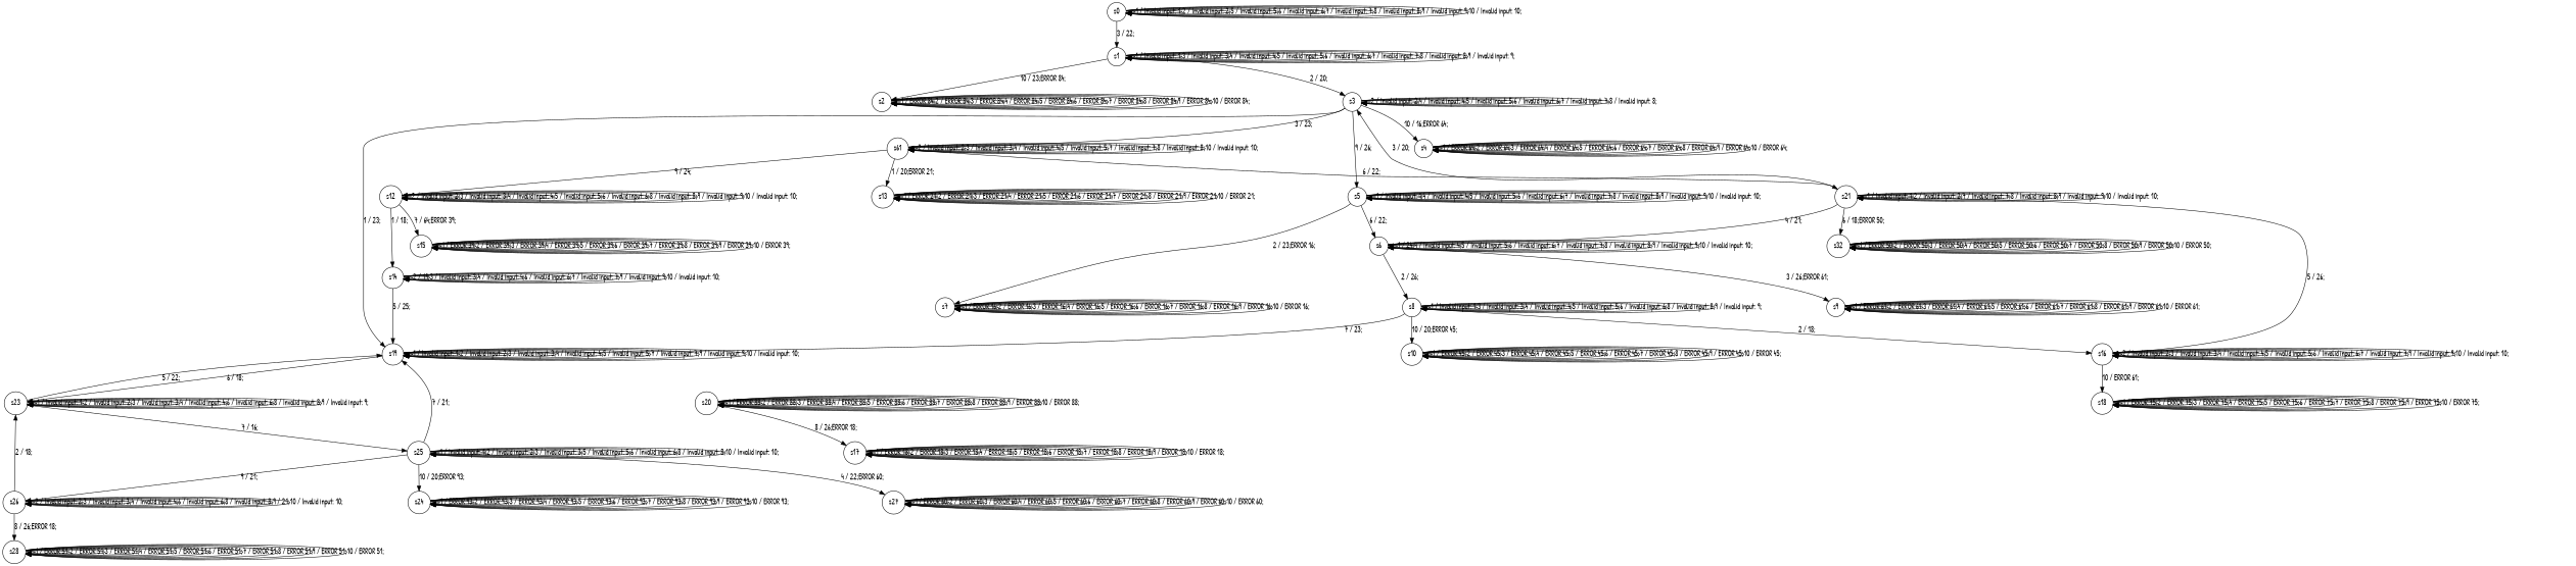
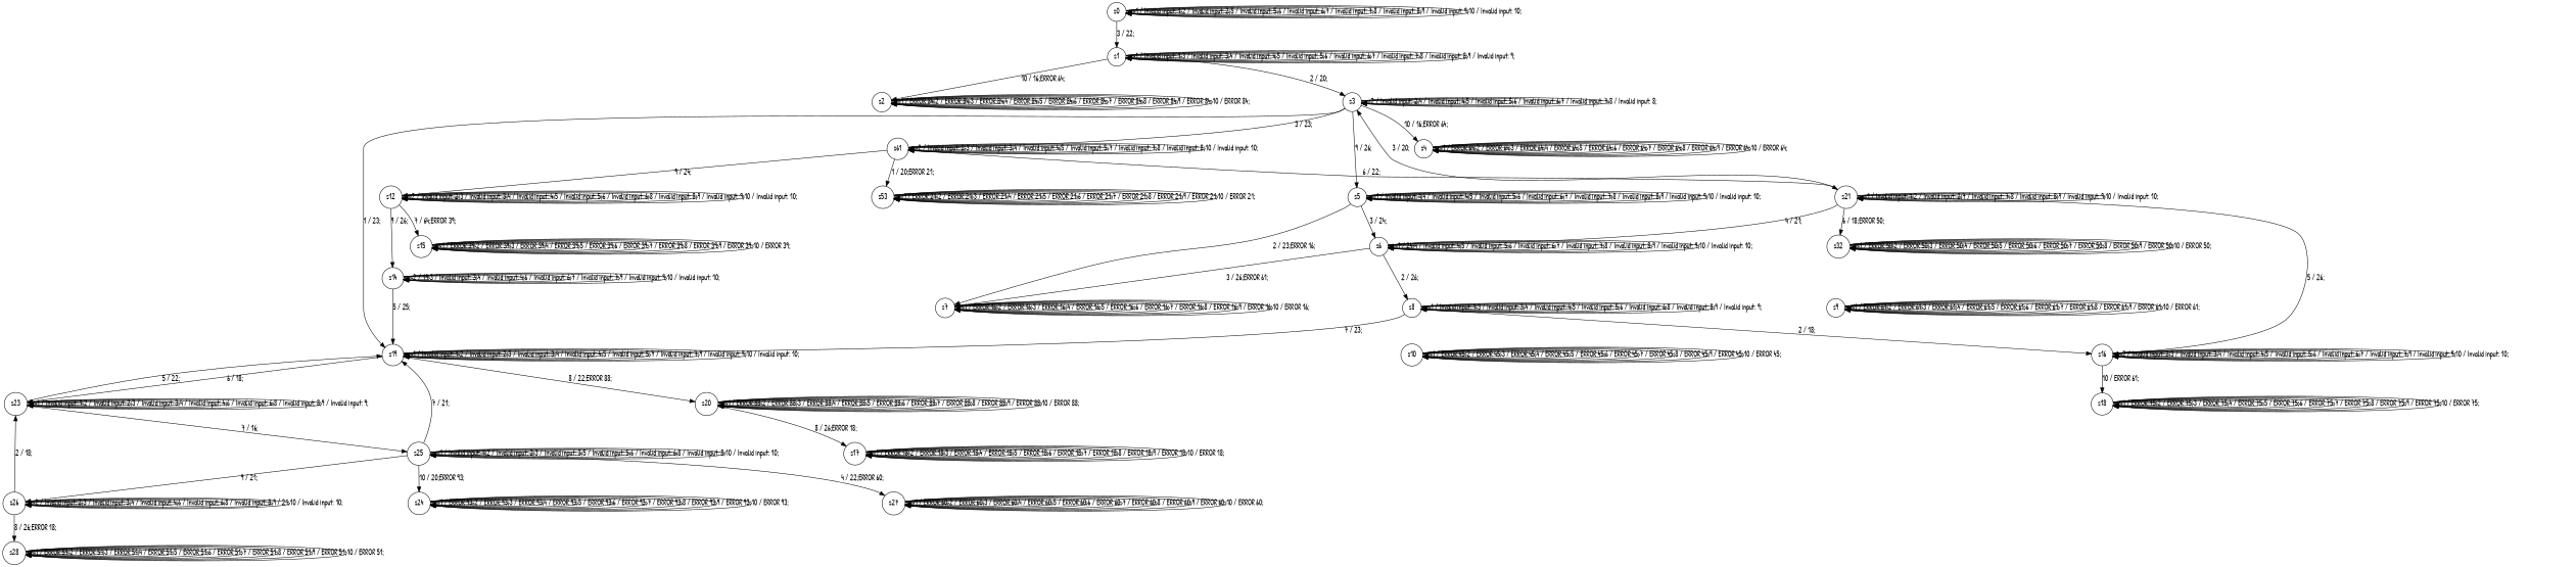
  digraph {
    fontname="Patrick Hand"
    node [fontname="Patrick Hand" shape=circle]
    edge [fontname="Patrick Hand"]
    n1 [label=s0]
    n2 [label=s1]
    n3 [label=s2]
    n4 [label=s3]
    n5 [label=s19]
    n6 [label=s20]
    n7 [label=s23]
    n8 [label=s4]
    n9 [label=s5]
    n10 [label=s61]
    n11 [label=s6]
    n12 [label=s7]
    n13 [label=s12]
-   n14 [label=s13]
+   n14 [label=s53]
    n15 [label=s21]
    n16 [label=s8]
    n17 [label=s9]
    n18 [label=s10]
    n19 [label=s16]
    n20 [label=s18]
    n21 [label=s14]
    n22 [label=s15]
    n23 [label=s32]
    n24 [label=s17]
    n25 [label=s25]
    n26 [label=s24]
    n27 [label=s26]
    n28 [label=s27]
    n29 [label=s28]
    n1 -> n1 [label="1 / Invalid input: 1;"]
    n1 -> n1 [label="2 / Invalid input: 2;"]
    n1 -> n1 [label="5 / Invalid input: 5;"]
    n1 -> n1 [label="6 / Invalid input: 6;"]
    n1 -> n1 [label="7 / Invalid input: 7;"]
    n1 -> n1 [label="8 / Invalid input: 8;"]
    n1 -> n1 [label="9 / Invalid input: 9;"]
    n1 -> n1 [label="10 / Invalid input: 10;"]
    n1 -> n2 [label="3 / 22;"]
    n2 -> n2 [label="1 / Invalid input: 1;"]
    n2 -> n2 [label="3 / Invalid input: 3;"]
    n2 -> n2 [label="4 / Invalid input: 4;"]
    n2 -> n2 [label="5 / Invalid input: 5;"]
    n2 -> n2 [label="6 / Invalid input: 6;"]
    n2 -> n2 [label="7 / Invalid input: 7;"]
    n2 -> n2 [label="8 / Invalid input: 8;"]
    n2 -> n2 [label="9 / Invalid input: 9;"]
-   n2 -> n3 [label="10 / 23;ERROR 84;"]
+   n2 -> n3 [label="10 / 16;ERROR 64;"]
    n2 -> n4 [label="2 / 20;"]
    n3 -> n3 [label="1 / ERROR 84;"]
    n3 -> n3 [label="2 / ERROR 84;"]
    n3 -> n3 [label="3 / ERROR 84;"]
    n3 -> n3 [label="4 / ERROR 84;"]
    n3 -> n3 [label="5 / ERROR 84;"]
    n3 -> n3 [label="6 / ERROR 84;"]
    n3 -> n3 [label="7 / ERROR 84;"]
    n3 -> n3 [label="8 / ERROR 84;"]
    n3 -> n3 [label="9 / ERROR 84;"]
    n3 -> n3 [label="10 / ERROR 84;"]
    n4 -> n4 [label="2 / Invalid input: 2;"]
    n4 -> n4 [label="4 / Invalid input: 4;"]
    n4 -> n4 [label="5 / Invalid input: 5;"]
    n4 -> n4 [label="6 / Invalid input: 6;"]
    n4 -> n4 [label="7 / Invalid input: 7;"]
    n4 -> n4 [label="8 / Invalid input: 8;"]
    n4 -> n5 [label="1 / 23;"]
    n4 -> n8 [label="10 / 16;ERROR 64;"]
    n4 -> n9 [label="9 / 26;"]
    n4 -> n10 [label="3 / 23;"]
    n5 -> n5 [label="1 / Invalid input: 1;"]
    n5 -> n5 [label="2 / Invalid input: 2;"]
    n5 -> n5 [label="3 / Invalid input: 3;"]
    n5 -> n5 [label="4 / Invalid input: 4;"]
    n5 -> n5 [label="5 / Invalid input: 5;"]
    n5 -> n5 [label="7 / Invalid input: 7;"]
    n5 -> n5 [label="9 / Invalid input: 9;"]
    n5 -> n5 [label="10 / Invalid input: 10;"]
+   n5 -> n6 [label="8 / 22;ERROR 88;"]
    n5 -> n7 [label="6 / 18;"]
    n6 -> n6 [label="1 / ERROR 88;"]
    n6 -> n6 [label="2 / ERROR 88;"]
    n6 -> n6 [label="3 / ERROR 88;"]
    n6 -> n6 [label="4 / ERROR 88;"]
    n6 -> n6 [label="5 / ERROR 88;"]
    n6 -> n6 [label="6 / ERROR 88;"]
    n6 -> n6 [label="7 / ERROR 88;"]
    n6 -> n6 [label="8 / ERROR 88;"]
    n6 -> n6 [label="9 / ERROR 88;"]
    n6 -> n6 [label="10 / ERROR 88;"]
    n6 -> n24 [label="8 / 26;ERROR 18;"]
    n7 -> n5 [label="5 / 22;"]
    n7 -> n7 [label="1 / Invalid input: 1;"]
    n7 -> n7 [label="2 / Invalid input: 2;"]
    n7 -> n7 [label="3 / Invalid input: 3;"]
    n7 -> n7 [label="4 / Invalid input: 4;"]
    n7 -> n7 [label="6 / Invalid input: 6;"]
    n7 -> n7 [label="8 / Invalid input: 8;"]
    n7 -> n7 [label="9 / Invalid input: 9;"]
    n7 -> n25 [label="7 / 16;"]
    n8 -> n8 [label="1 / ERROR 64;"]
    n8 -> n8 [label="2 / ERROR 64;"]
    n8 -> n8 [label="3 / ERROR 64;"]
    n8 -> n8 [label="4 / ERROR 64;"]
    n8 -> n8 [label="5 / ERROR 64;"]
    n8 -> n8 [label="6 / ERROR 64;"]
    n8 -> n8 [label="7 / ERROR 64;"]
    n8 -> n8 [label="8 / ERROR 64;"]
    n8 -> n8 [label="9 / ERROR 64;"]
    n8 -> n8 [label="10 / ERROR 64;"]
    n9 -> n9 [label="1 / Invalid input: 1;"]
    n9 -> n9 [label="4 / Invalid input: 4;"]
    n9 -> n9 [label="5 / Invalid input: 5;"]
    n9 -> n9 [label="6 / Invalid input: 6;"]
    n9 -> n9 [label="7 / Invalid input: 7;"]
    n9 -> n9 [label="8 / Invalid input: 8;"]
    n9 -> n9 [label="9 / Invalid input: 9;"]
    n9 -> n9 [label="10 / Invalid input: 10;"]
-   n9 -> n11 [label="6 / 22;"]
+   n9 -> n11 [label="3 / 24;"]
    n9 -> n12 [label="2 / 23;ERROR 16;"]
    n10 -> n10 [label="2 / Invalid input: 2;"]
    n10 -> n10 [label="3 / Invalid input: 3;"]
    n10 -> n10 [label="4 / Invalid input: 4;"]
    n10 -> n10 [label="5 / Invalid input: 5;"]
    n10 -> n10 [label="7 / Invalid input: 7;"]
    n10 -> n10 [label="8 / Invalid input: 8;"]
    n10 -> n10 [label="10 / Invalid input: 10;"]
    n10 -> n13 [label="9 / 24;"]
    n10 -> n14 [label="1 / 20;ERROR 21;"]
    n10 -> n15 [label="6 / 22;"]
    n11 -> n11 [label="1 / 24;"]
    n11 -> n11 [label="4 / Invalid input: 4;"]
    n11 -> n11 [label="5 / Invalid input: 5;"]
    n11 -> n11 [label="6 / Invalid input: 6;"]
    n11 -> n11 [label="7 / Invalid input: 7;"]
    n11 -> n11 [label="8 / Invalid input: 8;"]
    n11 -> n11 [label="9 / Invalid input: 9;"]
    n11 -> n11 [label="10 / Invalid input: 10;"]
    n11 -> n16 [label="2 / 26;"]
-   n11 -> n17 [label="3 / 26;ERROR 61;"]
+   n11 -> n12 [label="3 / 26;ERROR 61;"]
    n12 -> n12 [label="1 / ERROR 16;"]
    n12 -> n12 [label="2 / ERROR 16;"]
    n12 -> n12 [label="3 / ERROR 16;"]
    n12 -> n12 [label="4 / ERROR 16;"]
    n12 -> n12 [label="5 / ERROR 16;"]
    n12 -> n12 [label="6 / ERROR 16;"]
    n12 -> n12 [label="7 / ERROR 16;"]
    n12 -> n12 [label="8 / ERROR 16;"]
    n12 -> n12 [label="9 / ERROR 16;"]
    n12 -> n12 [label="10 / ERROR 16;"]
    n13 -> n13 [label="2 / Invalid input: 2;"]
    n13 -> n13 [label="3 / Invalid input: 3;"]
    n13 -> n13 [label="4 / Invalid input: 4;"]
    n13 -> n13 [label="5 / Invalid input: 5;"]
    n13 -> n13 [label="6 / Invalid input: 6;"]
    n13 -> n13 [label="8 / Invalid input: 8;"]
    n13 -> n13 [label="9 / Invalid input: 9;"]
    n13 -> n13 [label="10 / Invalid input: 10;"]
-   n13 -> n21 [label="1 / 18;"]
+   n13 -> n21 [label="9 / 26;"]
    n13 -> n22 [label="7 / 64;ERROR 39;"]
    n14 -> n14 [label="1 / ERROR 21;"]
    n14 -> n14 [label="2 / ERROR 21;"]
    n14 -> n14 [label="3 / ERROR 21;"]
    n14 -> n14 [label="4 / ERROR 21;"]
    n14 -> n14 [label="5 / ERROR 21;"]
    n14 -> n14 [label="6 / ERROR 21;"]
    n14 -> n14 [label="7 / ERROR 21;"]
    n14 -> n14 [label="8 / ERROR 21;"]
    n14 -> n14 [label="9 / ERROR 21;"]
    n14 -> n14 [label="10 / ERROR 21;"]
    n15 -> n4 [label="3 / 20;"]
    n15 -> n11 [label="4 / 21;"]
    n15 -> n15 [label="1 / Invalid input: 1;"]
    n15 -> n15 [label="2 / Invalid input: 2;"]
    n15 -> n15 [label="7 / Invalid input: 7;"]
    n15 -> n15 [label="8 / Invalid input: 8;"]
    n15 -> n15 [label="9 / Invalid input: 9;"]
    n15 -> n15 [label="10 / Invalid input: 10;"]
    n15 -> n19 [label="5 / 26;"]
    n15 -> n23 [label="6 / 18;ERROR 50;"]
    n16 -> n5 [label="7 / 23;"]
    n16 -> n16 [label="1 / Invalid input: 1;"]
    n16 -> n16 [label="3 / Invalid input: 3;"]
    n16 -> n16 [label="4 / Invalid input: 4;"]
    n16 -> n16 [label="5 / Invalid input: 5;"]
    n16 -> n16 [label="6 / Invalid input: 6;"]
    n16 -> n16 [label="8 / Invalid input: 8;"]
    n16 -> n16 [label="9 / Invalid input: 9;"]
-   n16 -> n18 [label="10 / 20;ERROR 45;"]
    n16 -> n19 [label="2 / 18;"]
    n17 -> n17 [label="1 / ERROR 61;"]
    n17 -> n17 [label="2 / ERROR 61;"]
    n17 -> n17 [label="3 / ERROR 61;"]
    n17 -> n17 [label="4 / ERROR 61;"]
    n17 -> n17 [label="5 / ERROR 61;"]
    n17 -> n17 [label="6 / ERROR 61;"]
    n17 -> n17 [label="7 / ERROR 61;"]
    n17 -> n17 [label="8 / ERROR 61;"]
    n17 -> n17 [label="9 / ERROR 61;"]
    n17 -> n17 [label="10 / ERROR 61;"]
    n18 -> n18 [label="1 / ERROR 45;"]
    n18 -> n18 [label="2 / ERROR 45;"]
    n18 -> n18 [label="3 / ERROR 45;"]
    n18 -> n18 [label="4 / ERROR 45;"]
    n18 -> n18 [label="5 / ERROR 45;"]
    n18 -> n18 [label="6 / ERROR 45;"]
    n18 -> n18 [label="7 / ERROR 45;"]
    n18 -> n18 [label="8 / ERROR 45;"]
    n18 -> n18 [label="9 / ERROR 45;"]
    n18 -> n18 [label="10 / ERROR 45;"]
    n19 -> n19 [label="2 / Invalid input: 2;"]
    n19 -> n19 [label="3 / Invalid input: 3;"]
    n19 -> n19 [label="4 / Invalid input: 4;"]
    n19 -> n19 [label="5 / Invalid input: 5;"]
    n19 -> n19 [label="6 / Invalid input: 6;"]
    n19 -> n19 [label="7 / Invalid input: 7;"]
    n19 -> n19 [label="9 / Invalid input: 9;"]
    n19 -> n19 [label="10 / Invalid input: 10;"]
    n19 -> n20 [label="10 / ERROR 61;"]
    n20 -> n20 [label="1 / ERROR 75;"]
    n20 -> n20 [label="2 / ERROR 75;"]
    n20 -> n20 [label="3 / ERROR 75;"]
    n20 -> n20 [label="4 / ERROR 75;"]
    n20 -> n20 [label="5 / ERROR 75;"]
    n20 -> n20 [label="6 / ERROR 75;"]
    n20 -> n20 [label="7 / ERROR 75;"]
    n20 -> n20 [label="8 / ERROR 75;"]
    n20 -> n20 [label="9 / ERROR 75;"]
    n20 -> n20 [label="10 / ERROR 75;"]
    n21 -> n5 [label="5 / 25;"]
    n21 -> n21 [label="2 / 19;"]
    n21 -> n21 [label="3 / Invalid input: 3;"]
    n21 -> n21 [label="4 / Invalid input: 4;"]
    n21 -> n21 [label="6 / Invalid input: 6;"]
    n21 -> n21 [label="7 / Invalid input: 7;"]
    n21 -> n21 [label="9 / Invalid input: 9;"]
    n21 -> n21 [label="10 / Invalid input: 10;"]
    n22 -> n22 [label="1 / ERROR 39;"]
    n22 -> n22 [label="2 / ERROR 39;"]
    n22 -> n22 [label="3 / ERROR 39;"]
    n22 -> n22 [label="4 / ERROR 39;"]
    n22 -> n22 [label="5 / ERROR 39;"]
    n22 -> n22 [label="6 / ERROR 39;"]
    n22 -> n22 [label="7 / ERROR 39;"]
    n22 -> n22 [label="8 / ERROR 39;"]
    n22 -> n22 [label="9 / ERROR 39;"]
    n22 -> n22 [label="10 / ERROR 39;"]
    n23 -> n23 [label="1 / ERROR 50;"]
    n23 -> n23 [label="2 / ERROR 50;"]
    n23 -> n23 [label="3 / ERROR 50;"]
    n23 -> n23 [label="4 / ERROR 50;"]
    n23 -> n23 [label="5 / ERROR 50;"]
    n23 -> n23 [label="6 / ERROR 50;"]
    n23 -> n23 [label="7 / ERROR 50;"]
    n23 -> n23 [label="8 / ERROR 50;"]
    n23 -> n23 [label="9 / ERROR 50;"]
    n23 -> n23 [label="10 / ERROR 50;"]
    n24 -> n24 [label="1 / ERROR 18;"]
    n24 -> n24 [label="2 / ERROR 18;"]
    n24 -> n24 [label="3 / ERROR 18;"]
    n24 -> n24 [label="4 / ERROR 18;"]
    n24 -> n24 [label="5 / ERROR 18;"]
    n24 -> n24 [label="6 / ERROR 18;"]
    n24 -> n24 [label="7 / ERROR 18;"]
    n24 -> n24 [label="8 / ERROR 18;"]
    n24 -> n24 [label="9 / ERROR 18;"]
    n24 -> n24 [label="10 / ERROR 18;"]
    n25 -> n5 [label="7 / 21;"]
    n25 -> n25 [label="1 / Invalid input: 1;"]
    n25 -> n25 [label="2 / Invalid input: 2;"]
    n25 -> n25 [label="3 / Invalid input: 3;"]
    n25 -> n25 [label="5 / Invalid input: 5;"]
    n25 -> n25 [label="6 / Invalid input: 6;"]
    n25 -> n25 [label="8 / Invalid input: 8;"]
    n25 -> n25 [label="10 / Invalid input: 10;"]
    n25 -> n26 [label="10 / 20;ERROR 93;"]
    n25 -> n27 [label="9 / 21;"]
    n25 -> n28 [label="4 / 22;ERROR 60;"]
    n26 -> n26 [label="1 / ERROR 93;"]
    n26 -> n26 [label="2 / ERROR 93;"]
    n26 -> n26 [label="3 / ERROR 93;"]
    n26 -> n26 [label="4 / ERROR 93;"]
    n26 -> n26 [label="5 / ERROR 93;"]
    n26 -> n26 [label="6 / ERROR 93;"]
    n26 -> n26 [label="7 / ERROR 93;"]
    n26 -> n26 [label="8 / ERROR 93;"]
    n26 -> n26 [label="9 / ERROR 93;"]
    n26 -> n26 [label="10 / ERROR 93;"]
    n27 -> n7 [label="2 / 18;"]
    n27 -> n27 [label="2 / Invalid input: 2;"]
    n27 -> n27 [label="3 / Invalid input: 3;"]
    n27 -> n27 [label="4 / Invalid input: 4;"]
    n27 -> n27 [label="6 / Invalid input: 6;"]
    n27 -> n27 [label="8 / Invalid input: 8;"]
    n27 -> n27 [label="9 / 21;"]
    n27 -> n27 [label="10 / Invalid input: 10;"]
    n27 -> n29 [label="8 / 26;ERROR 18;"]
    n28 -> n28 [label="1 / ERROR 60;"]
    n28 -> n28 [label="2 / ERROR 60;"]
    n28 -> n28 [label="3 / ERROR 60;"]
    n28 -> n28 [label="4 / ERROR 60;"]
    n28 -> n28 [label="5 / ERROR 60;"]
    n28 -> n28 [label="6 / ERROR 60;"]
    n28 -> n28 [label="7 / ERROR 60;"]
    n28 -> n28 [label="8 / ERROR 60;"]
    n28 -> n28 [label="9 / ERROR 60;"]
    n28 -> n28 [label="10 / ERROR 60;"]
    n29 -> n29 [label="1 / ERROR 51;"]
    n29 -> n29 [label="2 / ERROR 51;"]
    n29 -> n29 [label="3 / ERROR 51;"]
    n29 -> n29 [label="4 / ERROR 51;"]
    n29 -> n29 [label="5 / ERROR 51;"]
    n29 -> n29 [label="6 / ERROR 51;"]
    n29 -> n29 [label="7 / ERROR 51;"]
    n29 -> n29 [label="8 / ERROR 51;"]
    n29 -> n29 [label="9 / ERROR 51;"]
    n29 -> n29 [label="10 / ERROR 51;"]
  }
